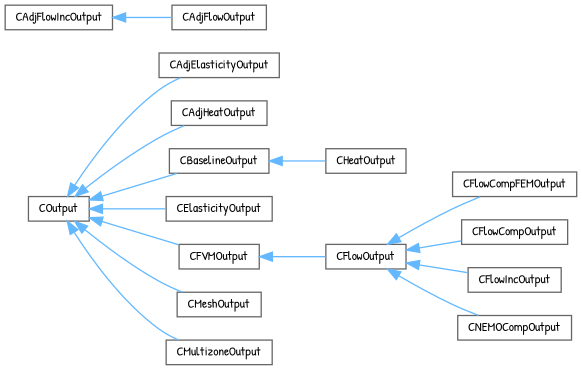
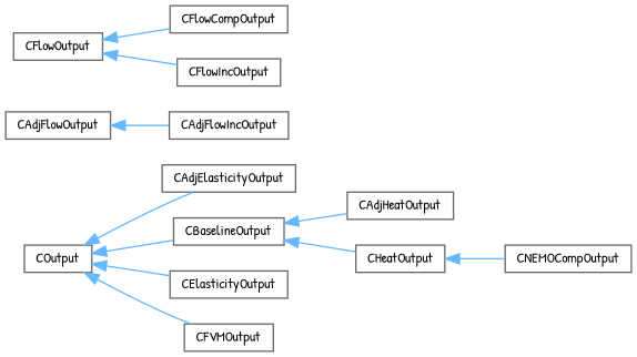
  digraph {
    fontname="Patrick Hand"
    rankdir=LR
    node [color=grey40 fillcolor=white fontname="Patrick Hand" fontsize=10 shape=box style=filled]
    edge [color=steelblue1 dir=back fontname="Patrick Hand" fontsize=10 labelfontname=Helvetica labelfontsize=10 style=solid]
    n1 [height=0.2 label=COutput width=0.4]
    n2 [height=0.2 label=CAdjElasticityOutput width=0.4]
    n3 [height=0.2 label=CAdjHeatOutput width=0.4]
    n4 [height=0.2 label=CBaselineOutput width=0.4]
    n5 [height=0.2 label=CElasticityOutput width=0.4]
    n6 [height=0.2 label=CFVMOutput width=0.4]
-   n7 [height=0.2 label=CMeshOutput width=0.4]
-   n8 [height=0.2 label=CMultizoneOutput width=0.4]
    n9 [height=0.2 label=CAdjFlowOutput width=0.4]
    n10 [height=0.2 label=CAdjFlowIncOutput width=0.4]
    n11 [height=0.2 label=CHeatOutput width=0.4]
    n12 [height=0.2 label=CFlowOutput width=0.4]
-   n13 [height=0.2 label=CFlowCompFEMOutput width=0.4]
    n14 [height=0.2 label=CFlowCompOutput width=0.4]
    n15 [height=0.2 label=CFlowIncOutput width=0.4]
    n16 [height=0.2 label=CNEMOCompOutput width=0.4]
    n1 -> n2
-   n1 -> n3
+   n4 -> n3
    n1 -> n4
    n1 -> n5
    n1 -> n6
-   n1 -> n7
-   n1 -> n8
    n4 -> n11
-   n6 -> n12
-   n10 -> n9
-   n12 -> n13
+   n9 -> n10
    n12 -> n14
    n12 -> n15
-   n12 -> n16
+   n11 -> n16
  }
